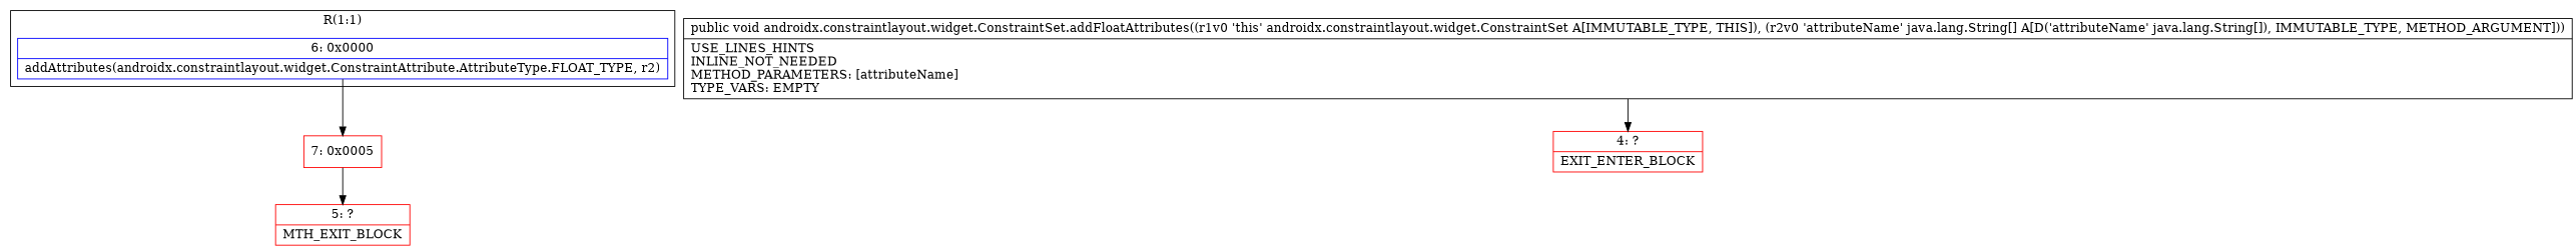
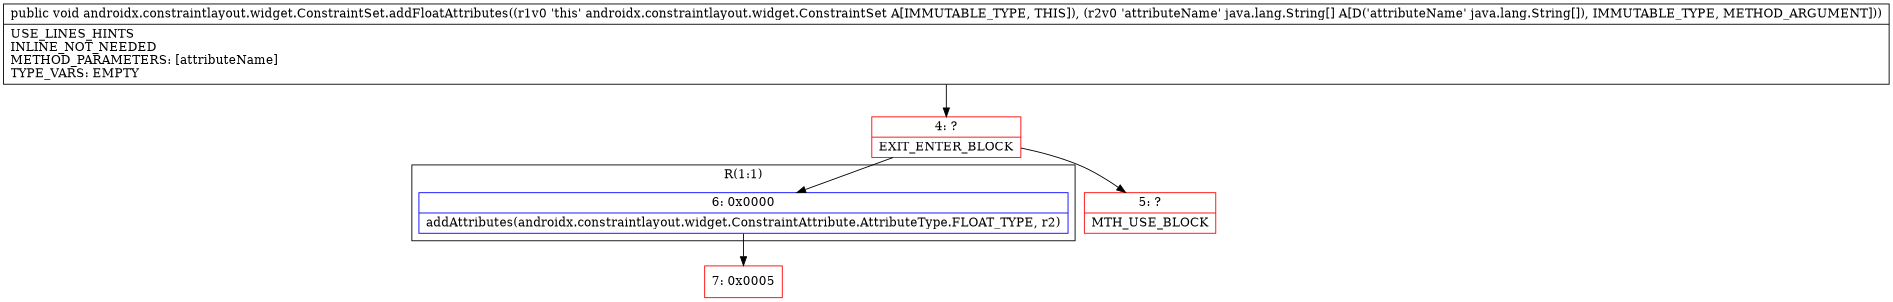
  digraph {
    node [color=red shape=record]
    n1 [color=blue label="{6\:\ 0x0000|addAttributes(androidx.constraintlayout.widget.ConstraintAttribute.AttributeType.FLOAT_TYPE, r2)\l}"]
    n2 [label="{7\:\ 0x0005}"]
-   n3 [label="{5\:\ ?|MTH_EXIT_BLOCK\l}"]
+   n3 [label="{5\:\ ?|MTH_USE_BLOCK\l}"]
    n4 [label="{4\:\ ?|EXIT_ENTER_BLOCK\l}"]
    n5 [label="{public void androidx.constraintlayout.widget.ConstraintSet.addFloatAttributes((r1v0 'this' androidx.constraintlayout.widget.ConstraintSet A[IMMUTABLE_TYPE, THIS]), (r2v0 'attributeName' java.lang.String[] A[D('attributeName' java.lang.String[]), IMMUTABLE_TYPE, METHOD_ARGUMENT]))  | USE_LINES_HINTS\lINLINE_NOT_NEEDED\lMETHOD_PARAMETERS: [attributeName]\lTYPE_VARS: EMPTY\l}" color=""]
    subgraph cluster_1 {
      label="R(1:1)"
      n1
    }
    n1 -> n2
-   n2 -> n3
+   n4 -> n3
+   n4 -> n1
    n5 -> n4
  }
